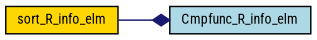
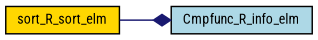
  digraph {
    rankdir=LR
    fontname="Roboto Condensed"
    node [color=black fontname="Roboto Condensed" fontsize=10 shape=record style=filled]
-   n1 [fillcolor=gold fontcolor=black height=0.2 label=sort_R_info_elm width=0.4]
+   n1 [fillcolor=gold fontcolor=black height=0.2 label=sort_R_sort_elm width=0.4]
    n2 [fillcolor=lightblue height=0.2 label=Cmpfunc_R_info_elm width=0.4]
    n1 -> n2 [color=midnightblue fontname="Roboto Condensed" fontsize=10 labelfontname=Helvetica labelfontsize=10 style=solid arrowhead=diamond]
  }
